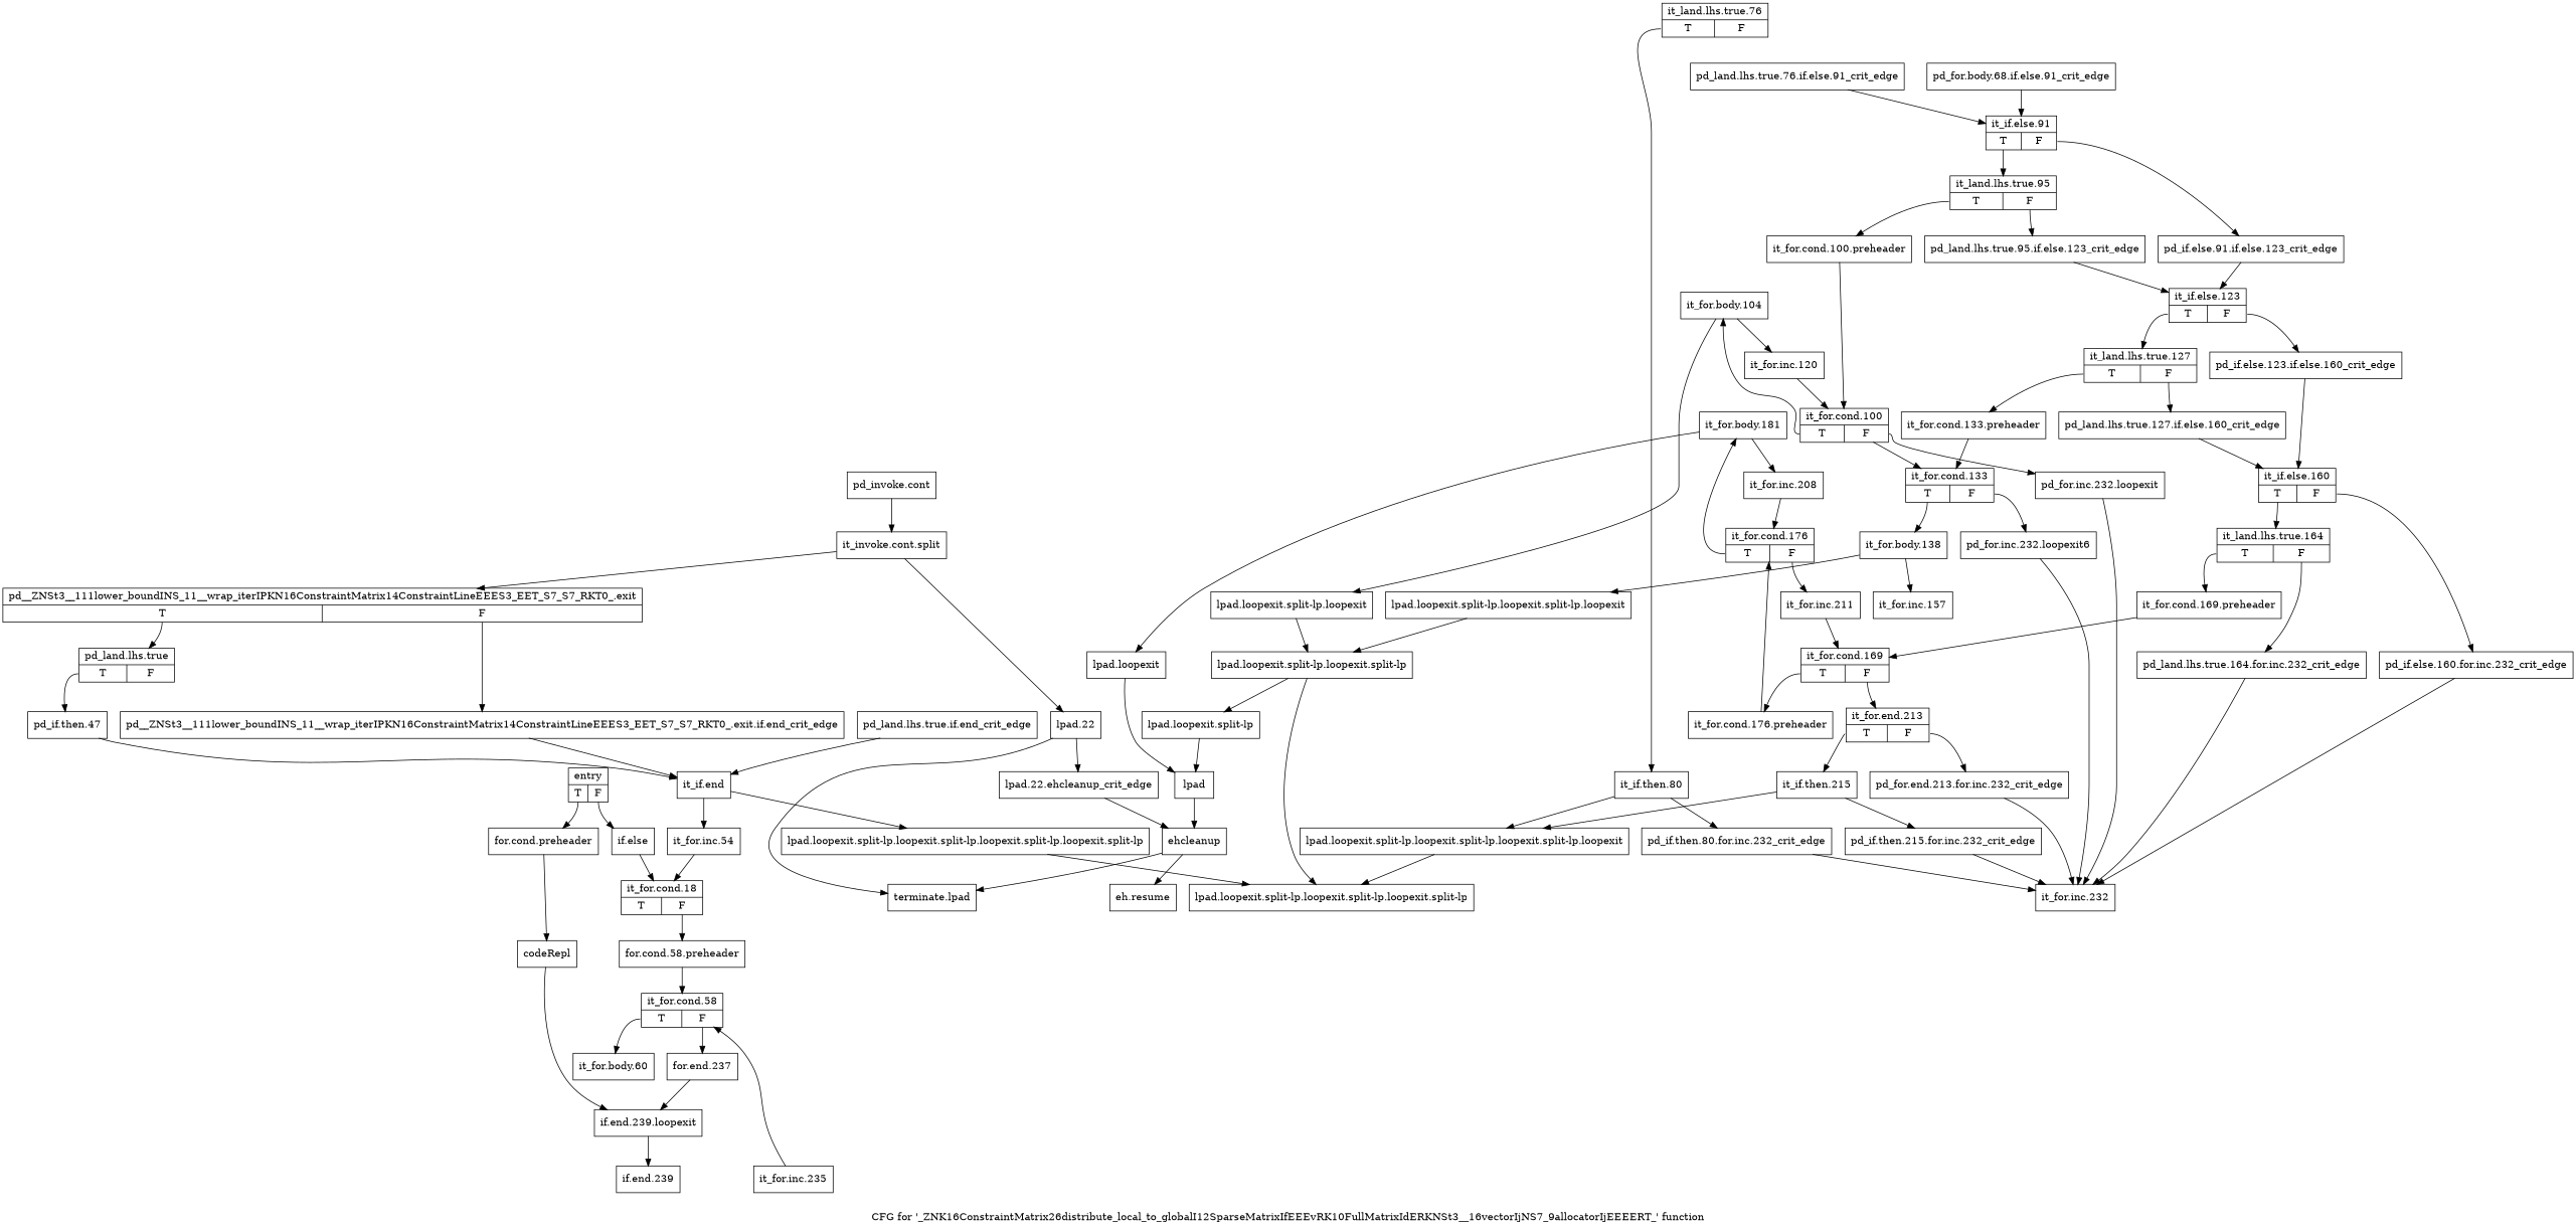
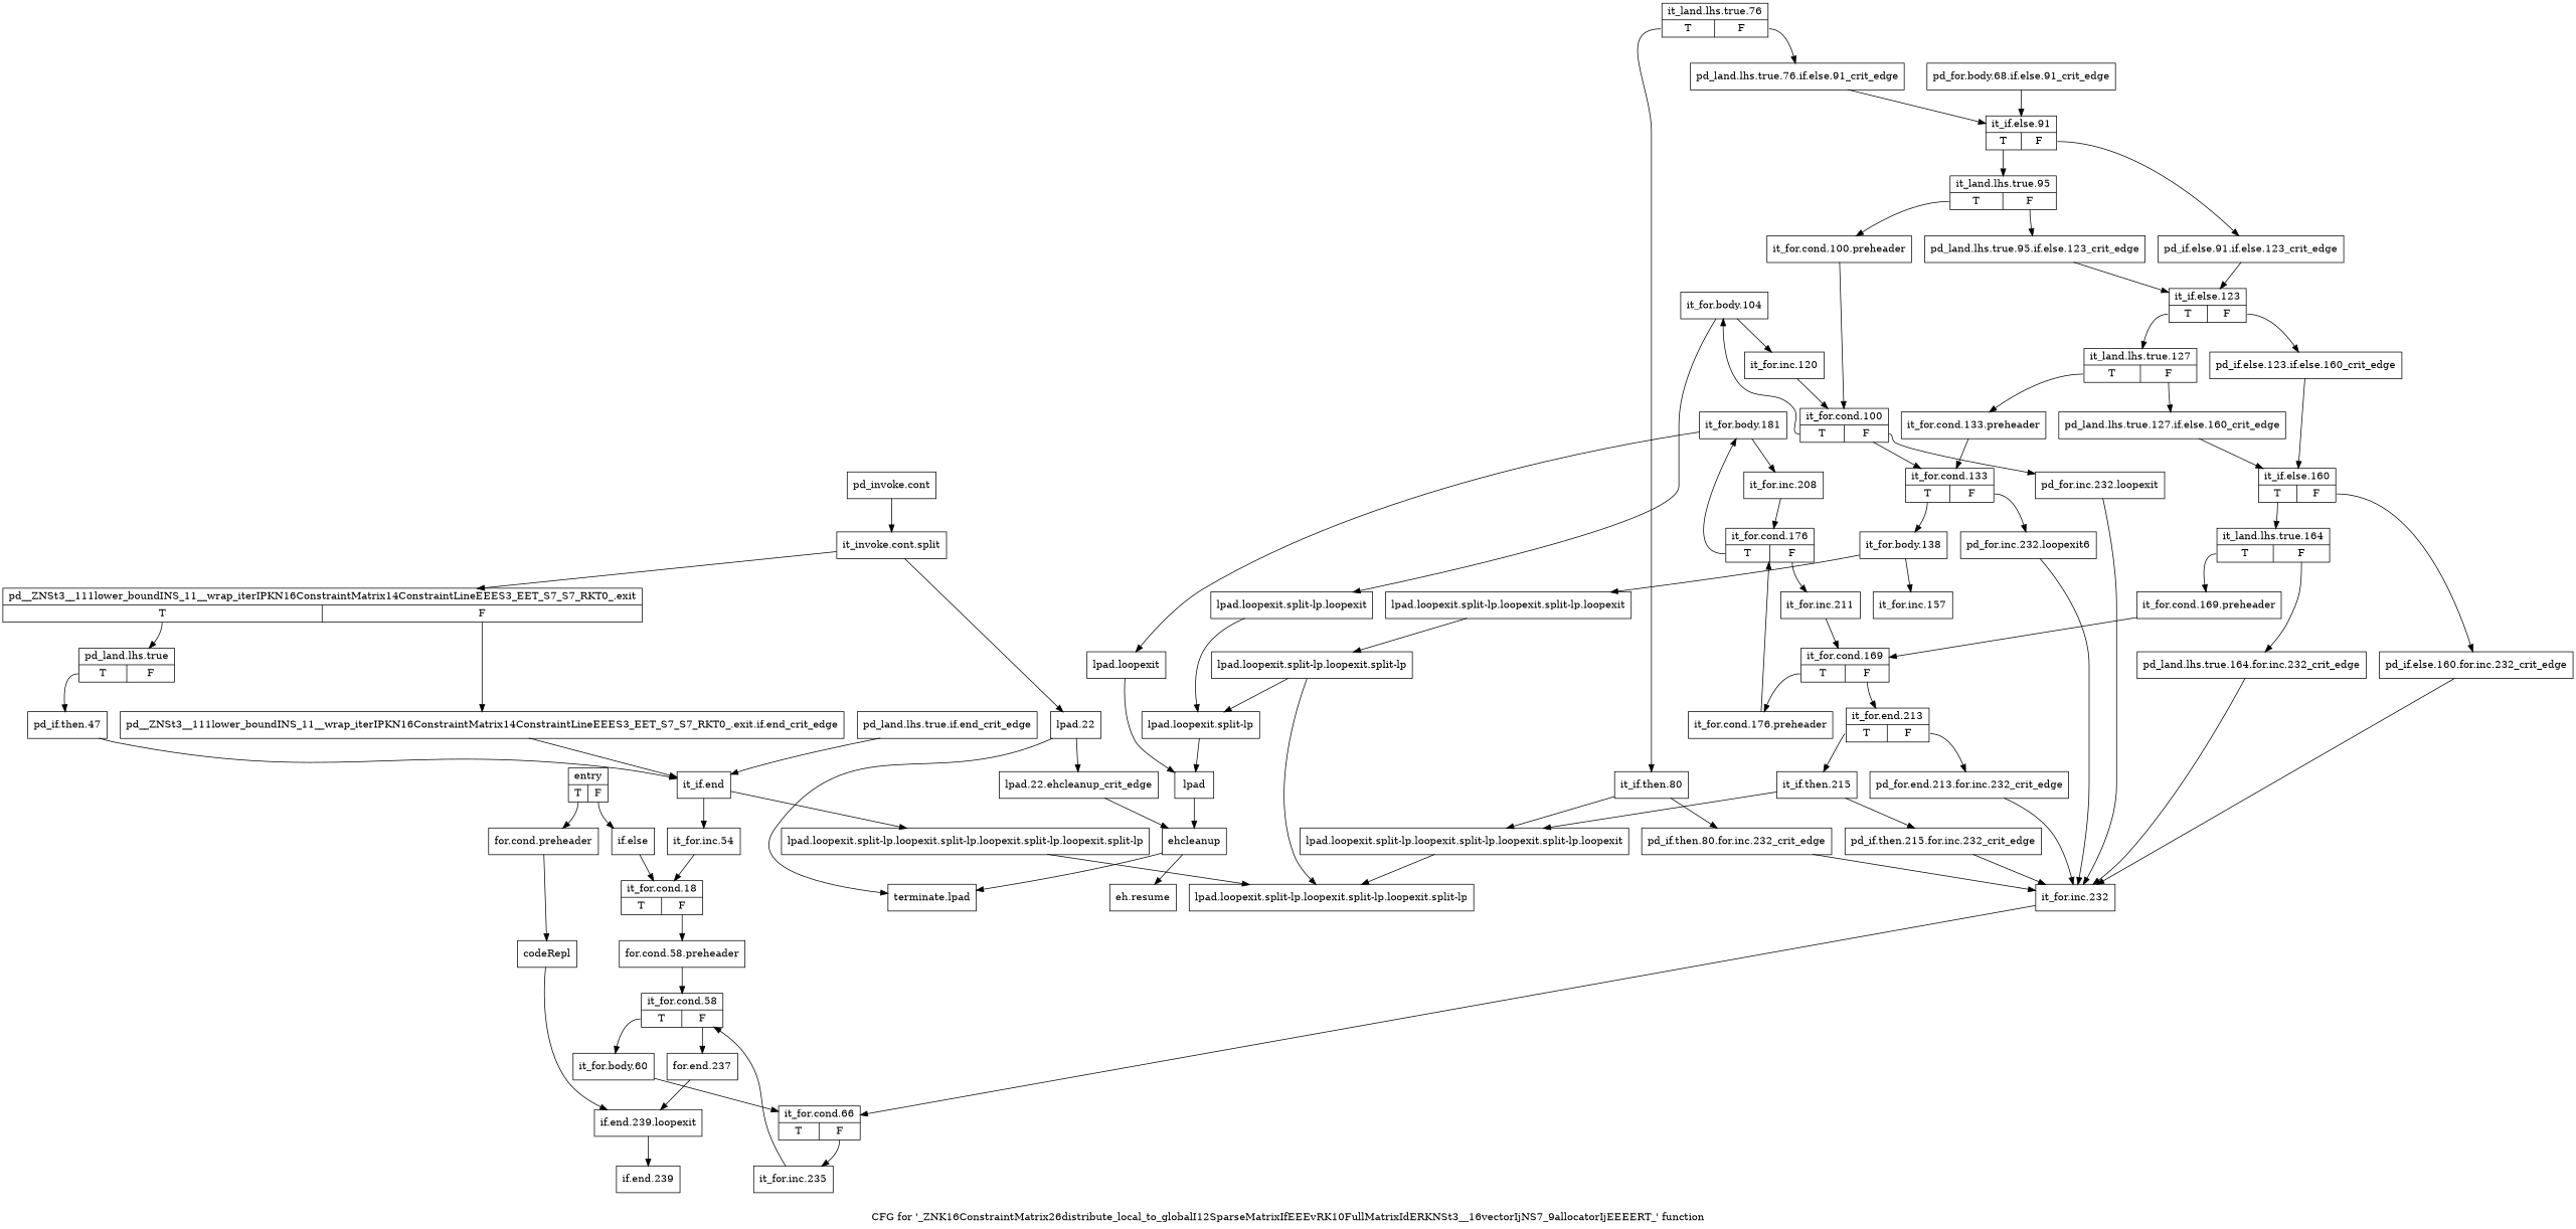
  digraph {
    label="CFG for '_ZNK16ConstraintMatrix26distribute_local_to_globalI12SparseMatrixIfEEEvRK10FullMatrixIdERKNSt3__16vectorIjNS7_9allocatorIjEEEERT_' function"
    node [shape=record]
    n1 [label="{entry|{<s0>T|<s1>F}}"]
    n2 [label="{for.cond.preheader}"]
    n3 [label="{if.else}"]
    n4 [label="{codeRepl}"]
    n5 [label="{it_for.cond.18|{<s0>T|<s1>F}}"]
    n6 [label="{if.end.239.loopexit}"]
    n7 [label="{for.cond.58.preheader}"]
    n8 [label="{if.end.239}"]
    n9 [label="{it_for.cond.58|{<s0>T|<s1>F}}"]
    n10 [label="{pd_invoke.cont}"]
    n11 [label="{it_invoke.cont.split}"]
    n12 [label="{lpad.loopexit.split-lp.loopexit.split-lp.loopexit.split-lp.loopexit.split-lp}"]
    n13 [label="{lpad.loopexit.split-lp.loopexit.split-lp.loopexit.split-lp}"]
    n14 [label="{it_for.body.60}"]
    n15 [label="{for.end.237}"]
+   n16 [label="{it_for.cond.66|{<s0>T|<s1>F}}"]
    n17 [label="{pd__ZNSt3__111lower_boundINS_11__wrap_iterIPKN16ConstraintMatrix14ConstraintLineEEES3_EET_S7_S7_RKT0_.exit|{<s0>T|<s1>F}}"]
    n18 [label="{lpad.22}"]
    n19 [label="{pd_land.lhs.true|{<s0>T|<s1>F}}"]
    n20 [label="{pd__ZNSt3__111lower_boundINS_11__wrap_iterIPKN16ConstraintMatrix14ConstraintLineEEES3_EET_S7_S7_RKT0_.exit.if.end_crit_edge}"]
    n21 [label="{lpad.22.ehcleanup_crit_edge}"]
    n22 [label="{terminate.lpad}"]
    n23 [label="{pd_if.then.47}"]
    n24 [label="{it_if.end}"]
    n25 [label="{ehcleanup}"]
    n26 [label="{pd_land.lhs.true.if.end_crit_edge}"]
    n27 [label="{it_for.inc.54}"]
    n28 [label="{lpad.loopexit}"]
    n29 [label="{lpad}"]
    n30 [label="{eh.resume}"]
    n31 [label="{lpad.loopexit.split-lp.loopexit}"]
    n32 [label="{lpad.loopexit.split-lp}"]
    n33 [label="{lpad.loopexit.split-lp.loopexit.split-lp.loopexit}"]
    n34 [label="{lpad.loopexit.split-lp.loopexit.split-lp}"]
    n35 [label="{lpad.loopexit.split-lp.loopexit.split-lp.loopexit.split-lp.loopexit}"]
    n36 [label="{it_for.inc.235}"]
    n37 [label="{it_land.lhs.true.76|{<s0>T|<s1>F}}"]
    n38 [label="{it_if.then.80}"]
    n39 [label="{pd_land.lhs.true.76.if.else.91_crit_edge}"]
    n40 [label="{pd_for.body.68.if.else.91_crit_edge}"]
    n41 [label="{it_if.else.91|{<s0>T|<s1>F}}"]
    n42 [label="{pd_if.then.80.for.inc.232_crit_edge}"]
    n43 [label="{it_land.lhs.true.95|{<s0>T|<s1>F}}"]
    n44 [label="{pd_if.else.91.if.else.123_crit_edge}"]
    n45 [label="{it_for.cond.100.preheader}"]
    n46 [label="{pd_land.lhs.true.95.if.else.123_crit_edge}"]
    n47 [label="{it_if.else.123|{<s0>T|<s1>F}}"]
    n48 [label="{it_for.inc.232}"]
    n49 [label="{it_for.cond.100|{<s0>T|<s1>F}}"]
    n50 [label="{it_land.lhs.true.127|{<s0>T|<s1>F}}"]
    n51 [label="{pd_if.else.123.if.else.160_crit_edge}"]
    n52 [label="{it_for.cond.133.preheader}"]
    n53 [label="{pd_land.lhs.true.127.if.else.160_crit_edge}"]
    n54 [label="{it_if.else.160|{<s0>T|<s1>F}}"]
    n55 [label="{it_for.body.104}"]
    n56 [label="{pd_for.inc.232.loopexit}"]
    n57 [label="{it_for.cond.133|{<s0>T|<s1>F}}"]
    n58 [label="{it_for.inc.120}"]
    n59 [label="{it_land.lhs.true.164|{<s0>T|<s1>F}}"]
    n60 [label="{pd_if.else.160.for.inc.232_crit_edge}"]
    n61 [label="{it_for.cond.169.preheader}"]
    n62 [label="{pd_land.lhs.true.164.for.inc.232_crit_edge}"]
    n63 [label="{it_for.body.138}"]
    n64 [label="{pd_for.inc.232.loopexit6}"]
    n65 [label="{it_for.inc.157}"]
    n66 [label="{it_for.cond.169|{<s0>T|<s1>F}}"]
    n67 [label="{it_for.cond.176.preheader}"]
    n68 [label="{it_for.end.213|{<s0>T|<s1>F}}"]
    n69 [label="{it_for.cond.176|{<s0>T|<s1>F}}"]
    n70 [label="{it_if.then.215}"]
    n71 [label="{pd_for.end.213.for.inc.232_crit_edge}"]
    n72 [label="{it_for.body.181}"]
    n73 [label="{it_for.inc.211}"]
    n74 [label="{pd_if.then.215.for.inc.232_crit_edge}"]
    n75 [label="{it_for.inc.208}"]
    n1 -> n2 [tailport=s0]
    n1 -> n3 [tailport=s1]
    n2 -> n4
    n3 -> n5
    n4 -> n6
    n5 -> n7 [tailport=s1]
    n6 -> n8
    n7 -> n9
    n9 -> n14 [tailport=s0]
    n9 -> n15 [tailport=s1]
    n10 -> n11
    n11 -> n17
    n11 -> n18
    n12 -> n13
+   n14 -> n16
    n15 -> n6
+   n16 -> n36 [tailport=s1]
    n17 -> n19 [tailport=s0]
    n17 -> n20 [tailport=s1]
    n18 -> n21
    n18 -> n22
    n19 -> n23 [tailport=s0]
    n20 -> n24
    n21 -> n25
    n23 -> n24
    n24 -> n12
    n24 -> n27
    n25 -> n22
    n25 -> n30
    n26 -> n24
    n27 -> n5
    n28 -> n29
    n29 -> n25
-   n31 -> n34
+   n31 -> n32
    n32 -> n29
    n33 -> n34
    n34 -> n13
    n34 -> n32
    n35 -> n13
    n36 -> n9
    n37 -> n38 [tailport=s0]
+   n37 -> n39 [tailport=s1]
    n38 -> n35
    n38 -> n42
    n39 -> n41
    n40 -> n41
    n41 -> n43 [tailport=s0]
    n41 -> n44 [tailport=s1]
    n42 -> n48
    n43 -> n45 [tailport=s0]
    n43 -> n46 [tailport=s1]
    n44 -> n47
    n45 -> n49
    n46 -> n47
    n47 -> n50 [tailport=s0]
    n47 -> n51 [tailport=s1]
+   n48 -> n16
    n49 -> n55 [tailport=s0]
    n49 -> n56 [tailport=s1]
    n49 -> n57
    n50 -> n52 [tailport=s0]
    n50 -> n53 [tailport=s1]
    n51 -> n54
    n52 -> n57
    n53 -> n54
    n54 -> n59 [tailport=s0]
    n54 -> n60 [tailport=s1]
    n55 -> n31
    n55 -> n58
    n56 -> n48
    n57 -> n63 [tailport=s0]
    n57 -> n64 [tailport=s1]
    n58 -> n49
    n59 -> n61 [tailport=s0]
    n59 -> n62 [tailport=s1]
    n60 -> n48
    n61 -> n66
    n62 -> n48
    n63 -> n33
    n63 -> n65
    n64 -> n48
    n66 -> n67 [tailport=s0]
    n66 -> n68 [tailport=s1]
    n67 -> n69
    n68 -> n70 [tailport=s0]
    n68 -> n71 [tailport=s1]
    n69 -> n72 [tailport=s0]
    n69 -> n73 [tailport=s1]
    n70 -> n35
    n70 -> n74
    n71 -> n48
    n72 -> n28
    n72 -> n75
    n73 -> n66
    n74 -> n48
    n75 -> n69
  }
